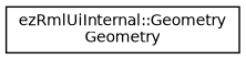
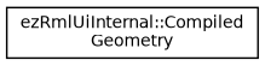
  digraph {
    rankdir=LR
-   n1 [color=black fillcolor=white fontname=Helvetica fontsize=10 height=0.2 label="ezRmlUiInternal::Geometry\lGeometry" shape=record style=filled width=0.4]
+   n1 [color=black fillcolor=white fontname=Helvetica fontsize=10 height=0.2 label="ezRmlUiInternal::Compiled\lGeometry" shape=record style=filled width=0.4]
  }
